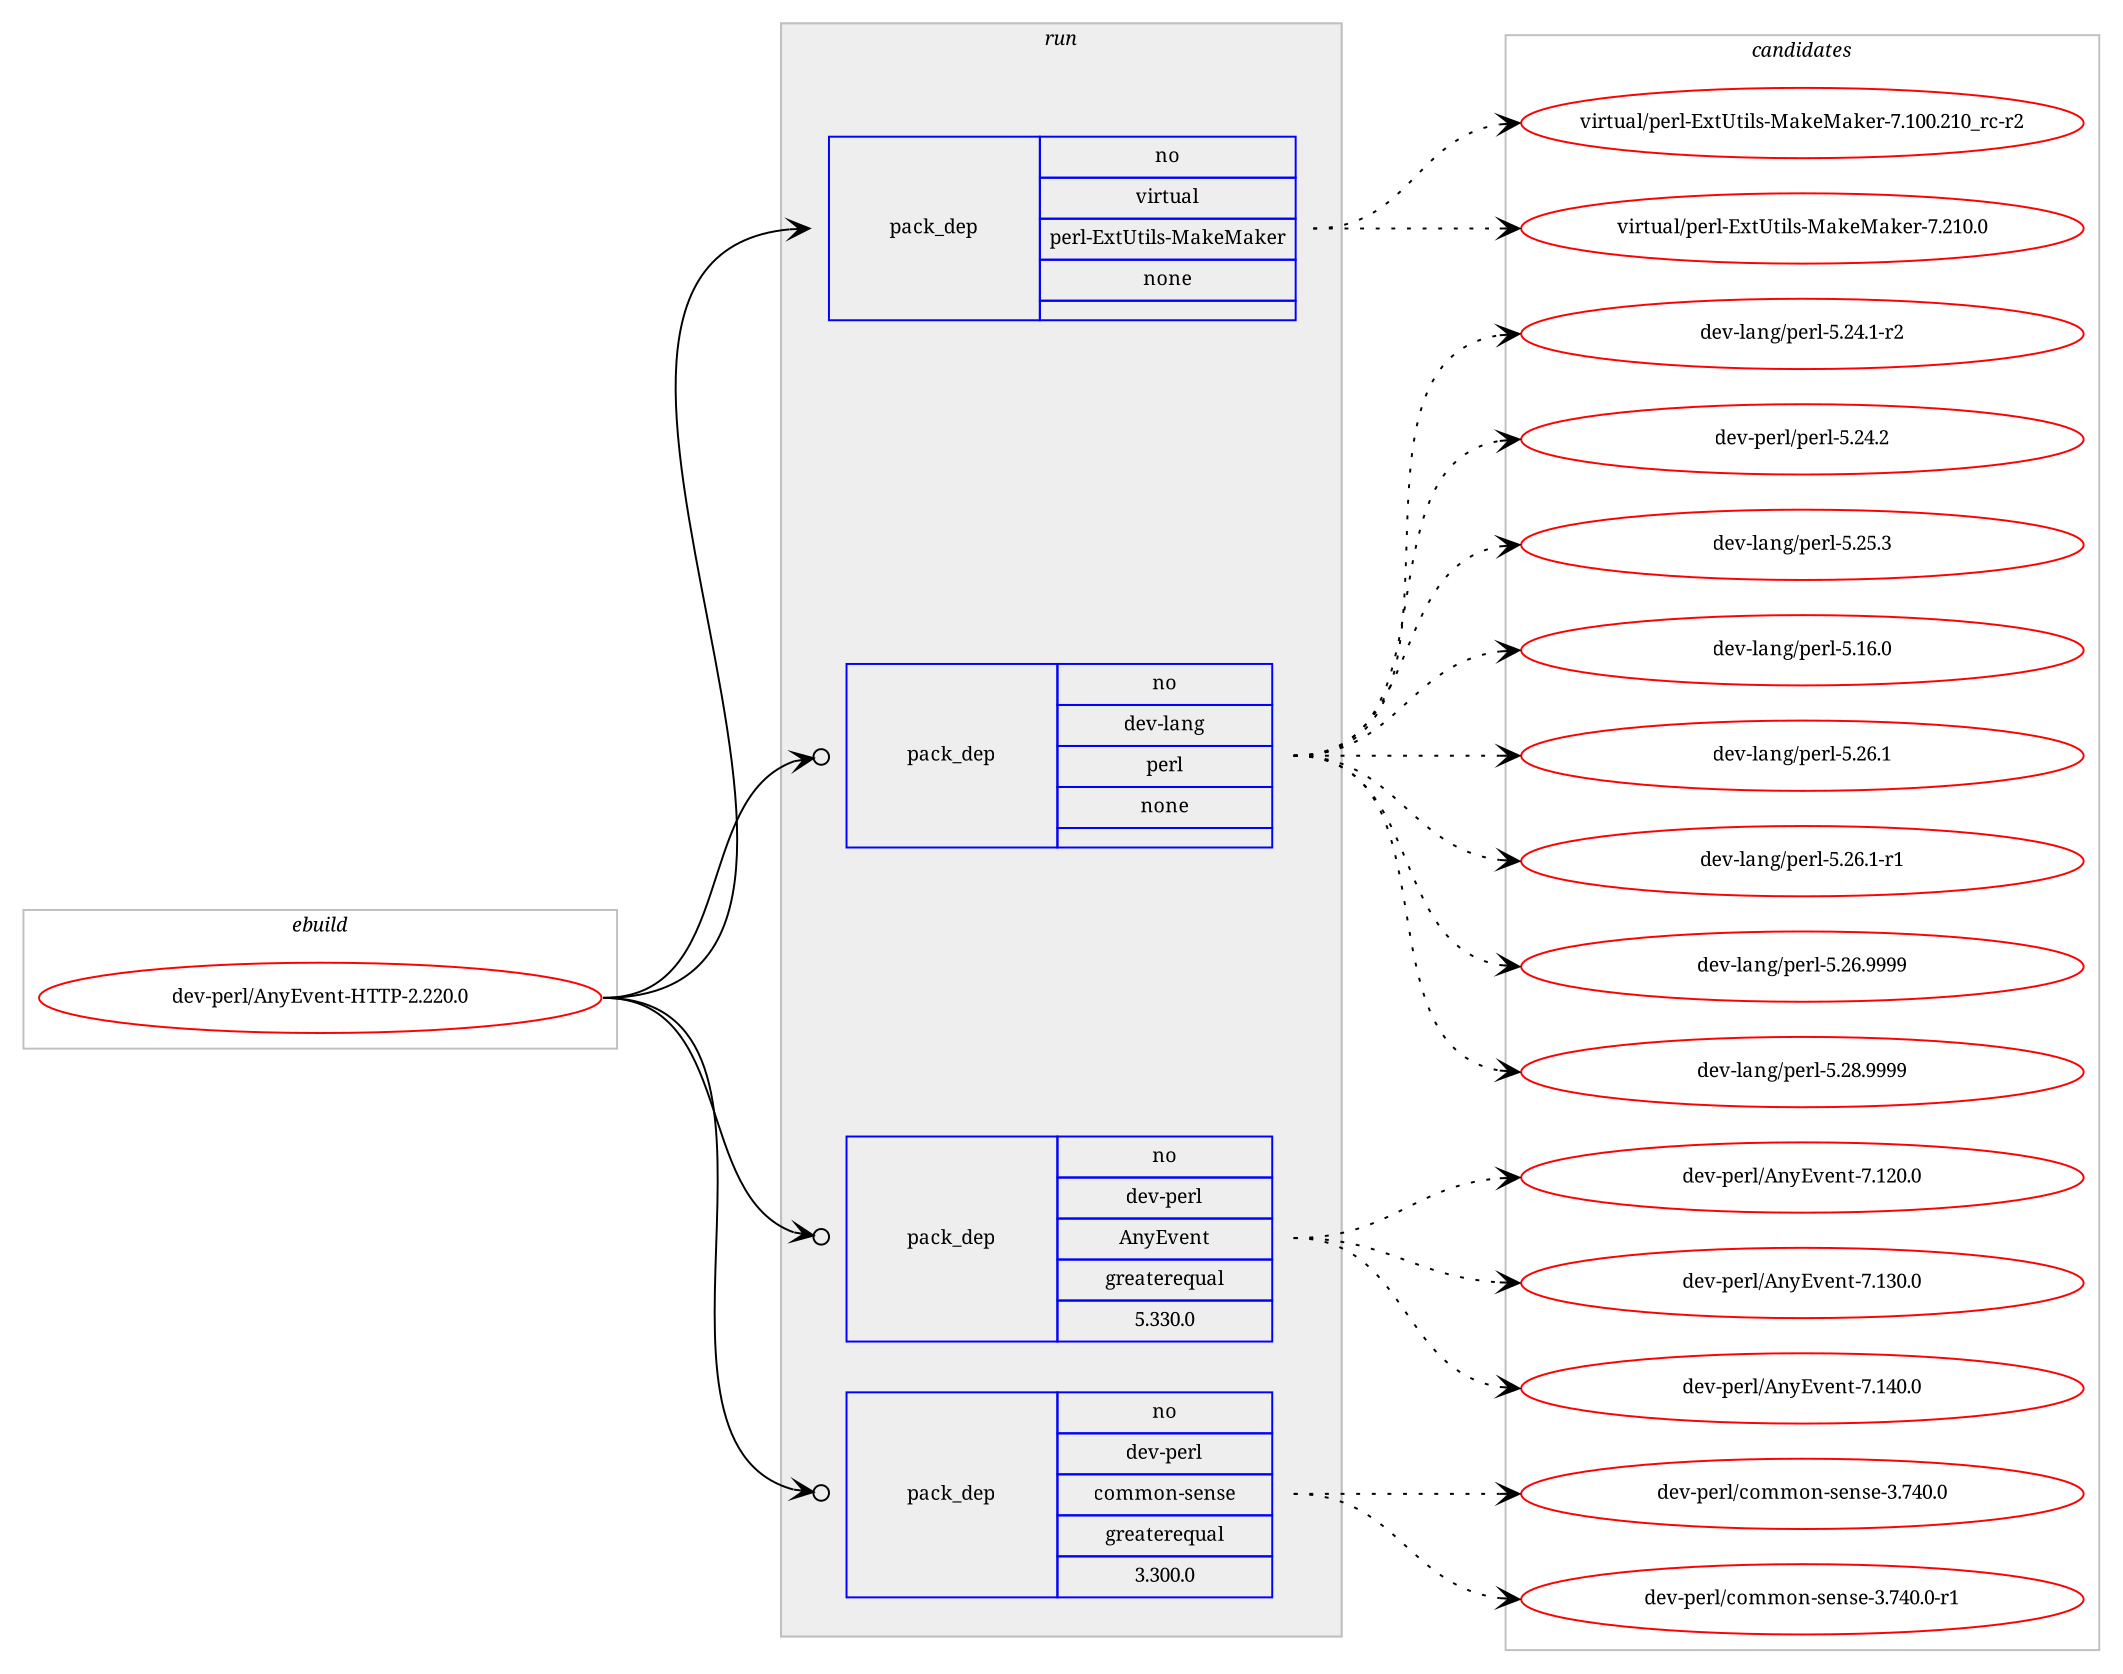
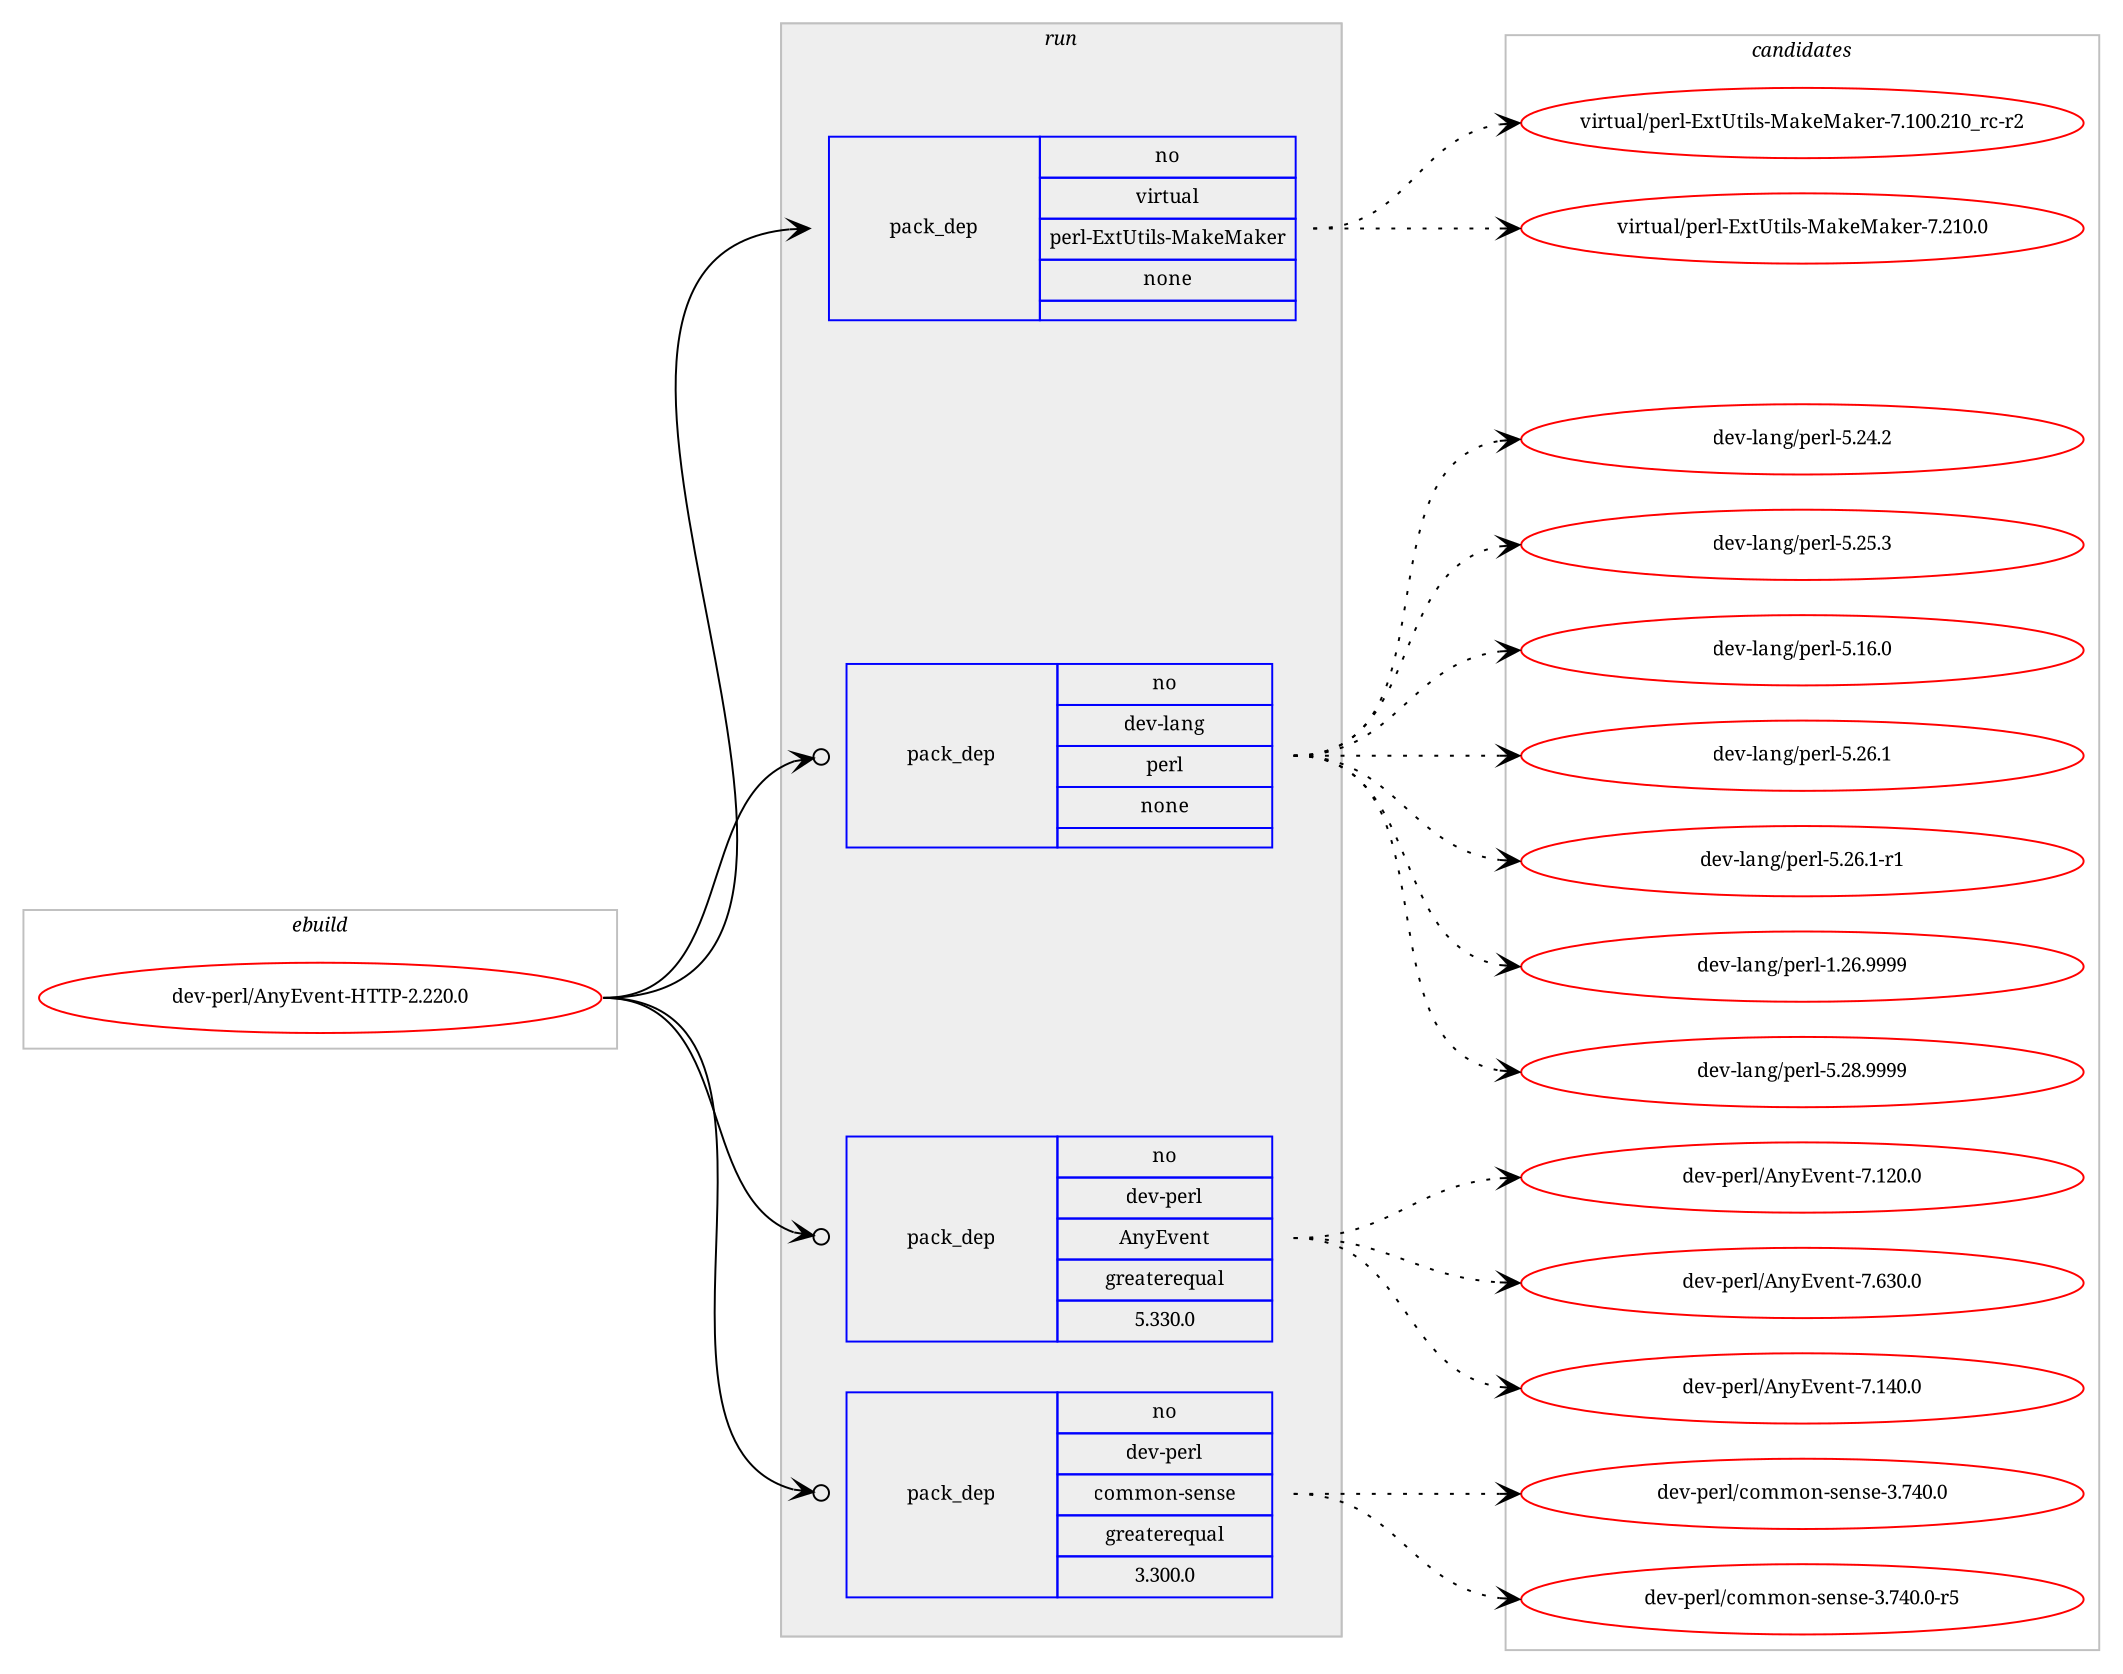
  digraph {
    compound=true
    concentrate=true
    fontname="Noto Serif"
    fontsize=10
    newrank=true
    rankdir=LR
    ranksep=1.5
    node [color=red fontname="Noto Serif" fontsize=10]
    edge [arrowhead=vee fontname="Noto Serif" headport=w style=dotted tailport=e weight=100]
    n1 [label="dev-perl/AnyEvent-HTTP-2.220.0" width=4]
    n2 [color=blue label=<<TABLE BORDER="0" CELLBORDER="1" CELLSPACING="0" CELLPADDING="4" WIDTH="220"><TR><TD ROWSPAN="6" CELLPADDING="30">pack_dep</TD></TR><TR><TD WIDTH="110">no</TD></TR><TR><TD>virtual</TD></TR><TR><TD>perl-ExtUtils-MakeMaker</TD></TR><TR><TD>none</TD></TR><TR><TD></TD></TR></TABLE>> shape=none]
    n3 [color=blue label=<<TABLE BORDER="0" CELLBORDER="1" CELLSPACING="0" CELLPADDING="4" WIDTH="220"><TR><TD ROWSPAN="6" CELLPADDING="30">pack_dep</TD></TR><TR><TD WIDTH="110">no</TD></TR><TR><TD>dev-lang</TD></TR><TR><TD>perl</TD></TR><TR><TD>none</TD></TR><TR><TD></TD></TR></TABLE>> shape=none]
    n4 [color=blue label=<<TABLE BORDER="0" CELLBORDER="1" CELLSPACING="0" CELLPADDING="4" WIDTH="220"><TR><TD ROWSPAN="6" CELLPADDING="30">pack_dep</TD></TR><TR><TD WIDTH="110">no</TD></TR><TR><TD>dev-perl</TD></TR><TR><TD>AnyEvent</TD></TR><TR><TD>greaterequal</TD></TR><TR><TD>5.330.0</TD></TR></TABLE>> shape=none]
    n5 [color=blue label=<<TABLE BORDER="0" CELLBORDER="1" CELLSPACING="0" CELLPADDING="4" WIDTH="220"><TR><TD ROWSPAN="6" CELLPADDING="30">pack_dep</TD></TR><TR><TD WIDTH="110">no</TD></TR><TR><TD>dev-perl</TD></TR><TR><TD>common-sense</TD></TR><TR><TD>greaterequal</TD></TR><TR><TD>3.300.0</TD></TR></TABLE>> shape=none]
    n6 [label="virtual/perl-ExtUtils-MakeMaker-7.100.210_rc-r2" width=4]
    n7 [label="virtual/perl-ExtUtils-MakeMaker-7.210.0" width=4]
-   n8 [label="dev-lang/perl-5.24.1-r2" width=4]
-   n9 [label="dev-perl/perl-5.24.2" width=4]
+   n9 [label="dev-lang/perl-5.24.2" width=4]
    n10 [label="dev-lang/perl-5.25.3" width=4]
    n11 [label="dev-lang/perl-5.16.0" width=4]
    n12 [label="dev-lang/perl-5.26.1" width=4]
    n13 [label="dev-lang/perl-5.26.1-r1" width=4]
-   n14 [label="dev-lang/perl-5.26.9999" width=4]
+   n14 [label="dev-lang/perl-1.26.9999" width=4]
    n15 [label="dev-lang/perl-5.28.9999" width=4]
    n16 [label="dev-perl/AnyEvent-7.120.0" width=4]
-   n17 [label="dev-perl/AnyEvent-7.130.0" width=4]
+   n17 [label="dev-perl/AnyEvent-7.630.0" width=4]
    n18 [label="dev-perl/AnyEvent-7.140.0" width=4]
    n19 [label="dev-perl/common-sense-3.740.0" width=4]
-   n20 [label="dev-perl/common-sense-3.740.0-r1" width=4]
+   n20 [label="dev-perl/common-sense-3.740.0-r5" width=4]
    subgraph cluster_1 {
      color=gray
      label=<<i>ebuild</i>>
      rank=same
      n1
    }
    subgraph cluster_2 {
      color=gray
      label=<<i>dependencies</i>>
      subgraph cluster_3 {
        color=gray
        fillcolor="#eeeeee"
        label=<<i>compile</i>>
        style=filled
        subgraph sub_4 {
          color=gray
          fillcolor="#eeeeee"
          label=<<i>compile</i>>
          style=filled
          n2
        }
      }
      subgraph cluster_5 {
        color=gray
        fillcolor="#eeeeee"
        label=<<i>compile and run</i>>
        style=filled
        subgraph sub_6 {
          color=gray
          fillcolor="#eeeeee"
          label=<<i>compile and run</i>>
          style=filled
          n3
        }
        subgraph sub_7 {
          color=gray
          fillcolor="#eeeeee"
          label=<<i>compile and run</i>>
          style=filled
          n4
        }
        subgraph sub_8 {
          color=gray
          fillcolor="#eeeeee"
          label=<<i>compile and run</i>>
          style=filled
          n5
        }
      }
      subgraph cluster_9 {
        color=gray
        fillcolor="#eeeeee"
        label=<<i>run</i>>
        style=filled
      }
    }
    subgraph cluster_10 {
      color=gray
      label=<<i>candidates</i>>
      rank=same
      subgraph sub_11 {
        color=black
        label=<<i>candidates</i>>
        nodesep=1
        rank=same
        n6
        n7
      }
      subgraph sub_12 {
        color=black
        label=<<i>candidates</i>>
        nodesep=1
        rank=same
-       n8
        n9
        n10
        n11
        n12
        n13
        n14
        n15
      }
      subgraph sub_13 {
        color=black
        label=<<i>candidates</i>>
        nodesep=1
        rank=same
        n16
        n17
        n18
      }
      subgraph sub_14 {
        color=black
        label=<<i>candidates</i>>
        nodesep=1
        rank=same
        n19
        n20
      }
    }
    n1 -> n2 [style=solid weight=20]
    n1 -> n3 [arrowhead=odotvee style=solid weight=20]
    n1 -> n4 [arrowhead=odotvee style=solid weight=20]
    n1 -> n5 [arrowhead=odotvee style=solid weight=20]
    n2 -> n6
    n2 -> n7
-   n3 -> n8
    n3 -> n9
    n3 -> n10
    n3 -> n11
    n3 -> n12
    n3 -> n13
    n3 -> n14
    n3 -> n15
    n4 -> n16
    n4 -> n17
    n4 -> n18
    n5 -> n19
    n5 -> n20
  }
